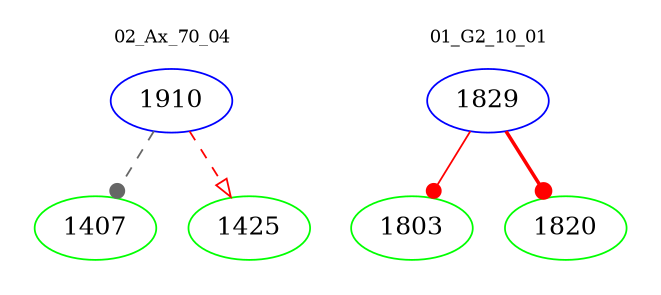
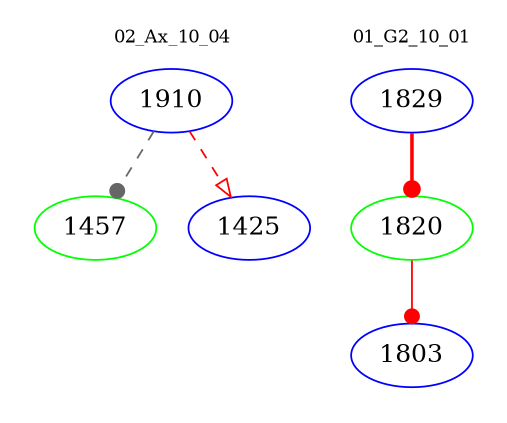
  digraph {
    node [color=blue]
    edge [arrowhead=dot color=red style=dashed]
    n1 [label=1910]
-   n2 [color=green label=1407]
-   n3 [color=green label=1425]
+   n2 [color=green label=1457]
+   n3 [label=1425]
    n4 [label=1829]
-   n5 [color=green label=1803]
+   n5 [label=1803]
    n6 [color=green label=1820]
    subgraph cluster_1 {
      color=white
      fontsize=10
-     label="02_Ax_70_04"
+     label="02_Ax_10_04"
      n1
      n2
      n3
    }
    subgraph cluster_2 {
      color=white
      fontsize=10
      label="01_G2_10_01"
      n4
      n5
      n6
    }
    n1 -> n2 [color=gray40]
    n1 -> n3 [arrowhead=onormal]
-   n4 -> n5 [style=solid]
+   n6 -> n5 [style=solid]
    n4 -> n6 [style=bold]
  }
